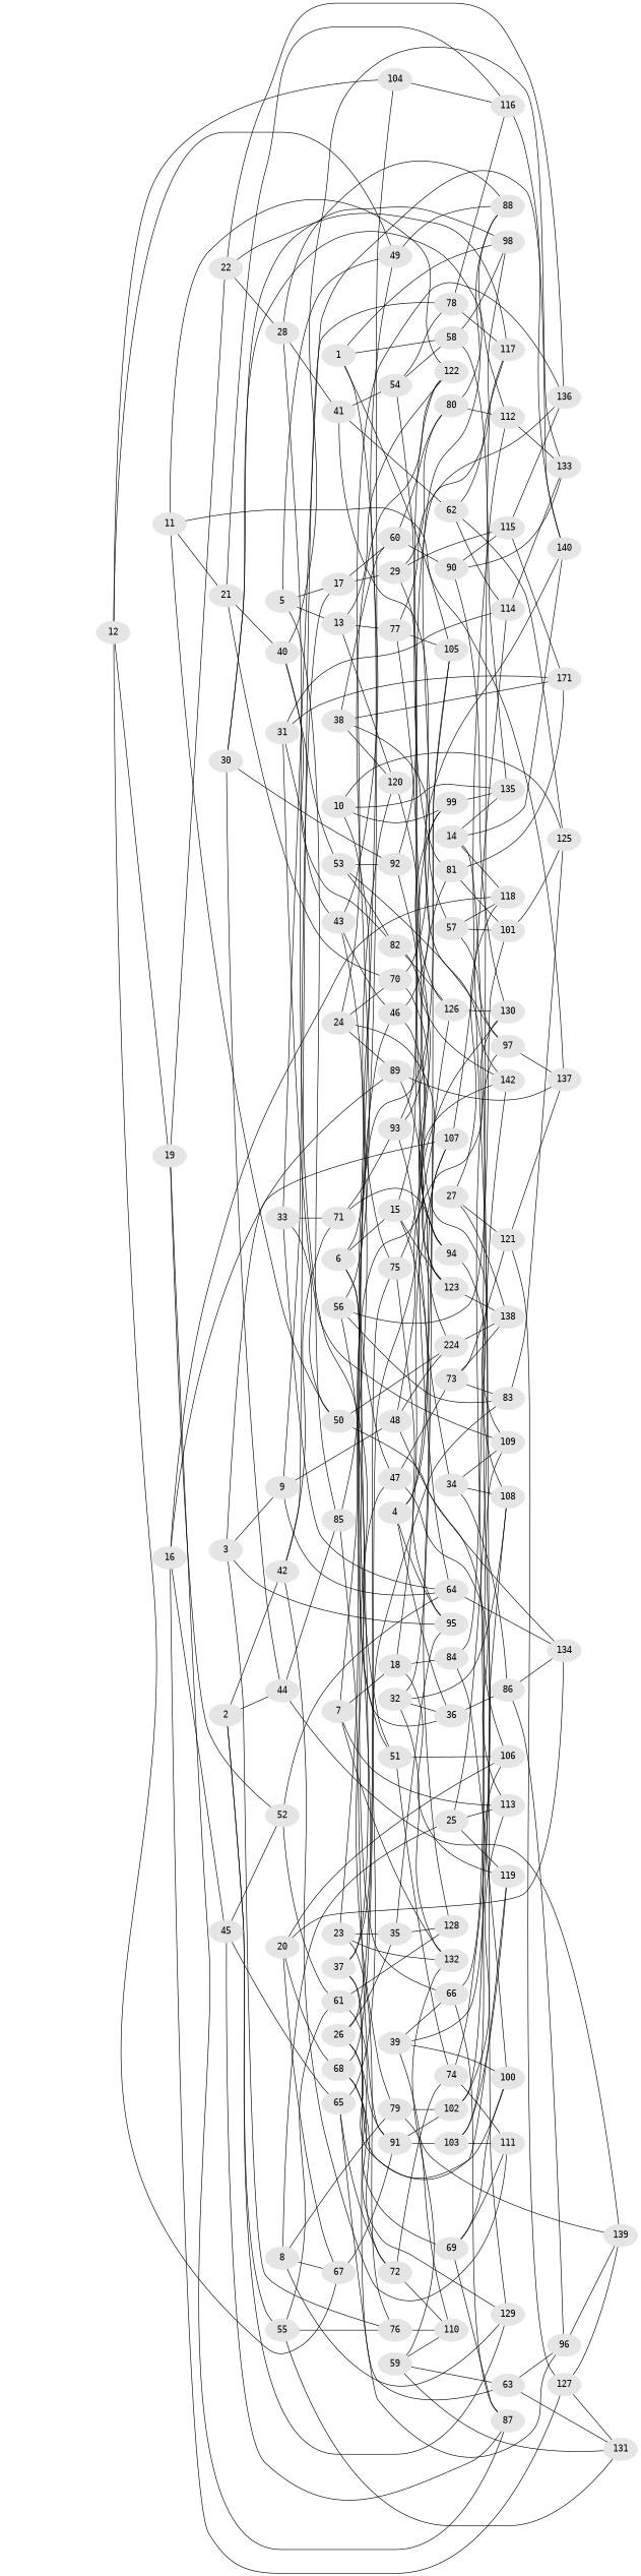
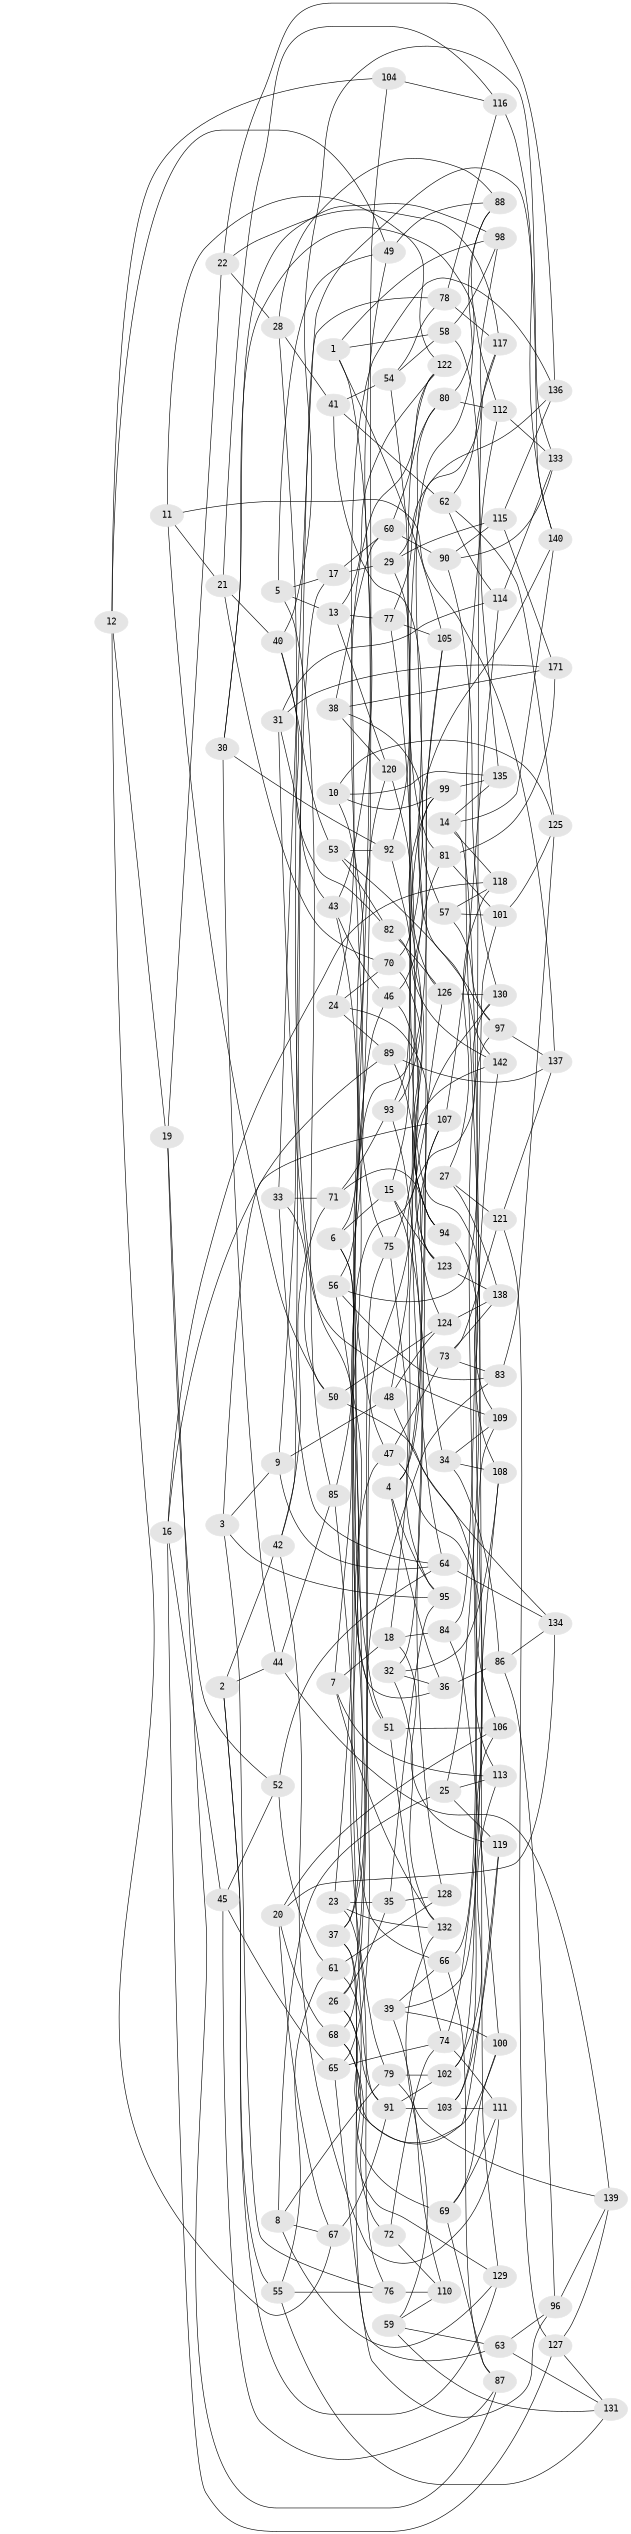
  graph {
    fontname="DejaVu Sans Mono"
    rankdir=LR
    node [color=gray90 fontname="DejaVu Sans Mono" style=filled]
    edge [fontname="DejaVu Sans Mono"]
    1
    51
    58
    98
    105
    106
    74
    135
    2
    42
    44
    55
    129
    71
    78
    111
    85
    139
    76
    61
    131
    3
    9
    95
    107
    17
    48
    64
    110
    114
    4
    36
    86
    5
    13
    49
    122
    77
    120
    29
    60
    88
    91
    6
    15
    66
    104
    99
    34
    123
    87
    97
    116
    7
    18
    113
    132
    142
    84
    119
    8
    25
    67
    79
    112
    102
-   124 [label=224]
+   124
    130
    134
    10
    75
    125
    81
    11
    21
    50
    137
    40
    70
    12
    19
    22
    52
    136
    126
    14
    118
    140
    109
    108
    138
    16
    45
    89
    127
    65
    80
    115
    90
    117
    100
    28
    20
    68
    72
    53
    82
    133
    94
    41
    23
    35
    46
    128
    24
    26
    69
    27
    121
    54
    62
    n122 [label=171]
    30
    92
    31
    43
    47
    32
    33
    93
    96
    37
    63
    73
    38
    57
    101
    39
    83
    56
    59
    103
    1 -- 51
    1 -- 58
    1 -- 98
    1 -- 105
    51 -- 106
    51 -- 74
    58 -- 98
    58 -- 135
    74 -- 111
    74 -- 142
    2 -- 42
    2 -- 44
    2 -- 55
    2 -- 129
    42 -- 71
    42 -- 78
    42 -- 111
    44 -- 85
    44 -- 139
    55 -- 76
    55 -- 61
    55 -- 131
    71 -- 123
    71 -- 93
    78 -- 116
    78 -- 117
    85 -- 120
    85 -- 91
    76 -- 110
    61 -- 91
    61 -- 128
    3 -- 76
    3 -- 9
    3 -- 95
    3 -- 107
    9 -- 17
    9 -- 48
    9 -- 64
    107 -- 114
    17 -- 29
    17 -- 60
    48 -- 106
    48 -- 124
    48 -- 130
    64 -- 134
    114 -- 133
    4 -- 105
    4 -- 95
    4 -- 107
    4 -- 36
    36 -- 86
    86 -- 134
    86 -- 96
    5 -- 85
    5 -- 17
    5 -- 13
    5 -- 49
    13 -- 122
    13 -- 77
    13 -- 120
    49 -- 88
    77 -- 105
    77 -- 64
    77 -- 136
    120 -- 126
    29 -- 109
    29 -- 80
    29 -- 115
    60 -- 80
    60 -- 90
    91 -- 102
    91 -- 103
    6 -- 36
    6 -- 15
    6 -- 66
    6 -- 104
    15 -- 99
    15 -- 34
    15 -- 123
    66 -- 87
    66 -- 97
    104 -- 116
    99 -- 135
    34 -- 86
    34 -- 109
    34 -- 108
    123 -- 138
    97 -- 137
    116 -- 140
    7 -- 18
    7 -- 113
    7 -- 132
    7 -- 142
    18 -- 107
    18 -- 84
    18 -- 119
    84 -- 117
    84 -- 100
    8 -- 129
    8 -- 25
    8 -- 67
    8 -- 79
    25 -- 113
    25 -- 119
    25 -- 112
    67 -- 91
    79 -- 139
    79 -- 102
    112 -- 133
    102 -- 113
    102 -- 109
    124 -- 138
    10 -- 135
    10 -- 99
    10 -- 75
    10 -- 125
    75 -- 95
    75 -- 81
    81 -- n122
    81 -- 101
    11 -- 122
    11 -- 21
    11 -- 50
    11 -- 137
    21 -- 116
    21 -- 40
    21 -- 70
    50 -- 124
    50 -- 134
    40 -- 53
    40 -- 82
    40 -- 133
    70 -- 88
    70 -- 94
    12 -- 49
    12 -- 104
    12 -- 67
    12 -- 19
    19 -- 87
    19 -- 22
    19 -- 52
    22 -- 136
    22 -- 117
    22 -- 28
    52 -- 61
    52 -- 64
    126 -- 130
    14 -- 135
    14 -- 129
    14 -- 118
    14 -- 140
    16 -- 118
    16 -- 45
    16 -- 89
    16 -- 127
    45 -- 87
    45 -- 52
    45 -- 65
    89 -- 124
    89 -- 137
    127 -- 139
    127 -- 131
-   65 -- 72
+   65 -- 74
    65 -- 96
    65 -- 83
    80 -- 88
    80 -- 112
    115 -- 136
    115 -- n122
    90 -- 130
    90 -- 115
    90 -- 133
    28 -- 51
    28 -- 88
    28 -- 41
    20 -- 106
    20 -- 67
    20 -- 134
    20 -- 68
    68 -- 129
    68 -- 130
    68 -- 72
    72 -- 74
    72 -- 110
    53 -- 97
    53 -- 82
    53 -- 92
    82 -- 126
    82 -- 94
    94 -- 108
    41 -- 142
    41 -- 54
    41 -- 62
    23 -- 76
    23 -- 132
    23 -- 35
    23 -- 46
    35 -- 95
    35 -- 128
    46 -- 140
    46 -- 94
    24 -- 123
    24 -- 70
    24 -- 136
    24 -- 89
    26 -- 119
    26 -- 75
    26 -- 35
    26 -- 69
    69 -- 111
    69 -- 87
    69 -- 100
    27 -- 118
    27 -- 138
    27 -- 121
    121 -- 137
    121 -- 127
    54 -- 58
    54 -- 78
    54 -- 81
    62 -- 114
    62 -- 125
    62 -- 117
    30 -- 98
    30 -- 44
    30 -- 112
    30 -- 92
    92 -- 122
    92 -- 142
    31 -- 114
    31 -- 109
    31 -- n122
    31 -- 43
    43 -- 49
    43 -- 46
    43 -- 47
    47 -- 113
    47 -- 73
    32 -- 36
    32 -- 132
    32 -- 126
    32 -- 108
    33 -- 71
    33 -- 64
    33 -- 50
    33 -- 140
    93 -- 98
    93 -- 99
    93 -- 128
    96 -- 139
    37 -- 105
    37 -- 100
    37 -- 47
    37 -- 63
    63 -- 131
    63 -- 96
    73 -- 138
    73 -- 121
    73 -- 83
    38 -- 120
    38 -- 60
    38 -- n122
    38 -- 57
    57 -- 97
    57 -- 118
    57 -- 101
    101 -- 125
    39 -- 110
    39 -- 66
    39 -- 108
    39 -- 100
    83 -- 125
    56 -- 122
    56 -- 79
    56 -- 101
    56 -- 83
    59 -- 131
    59 -- 110
    59 -- 132
    59 -- 63
    103 -- 106
    103 -- 111
    103 -- 119
  }
